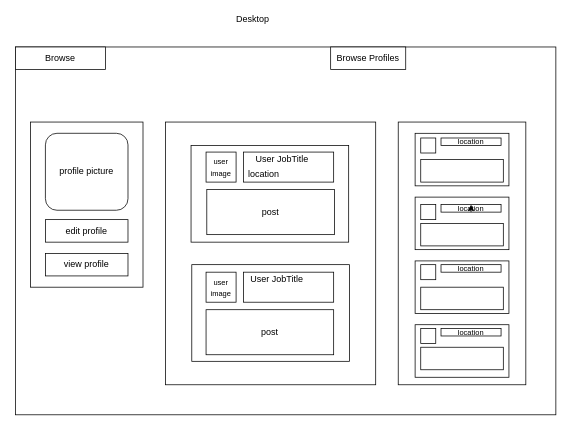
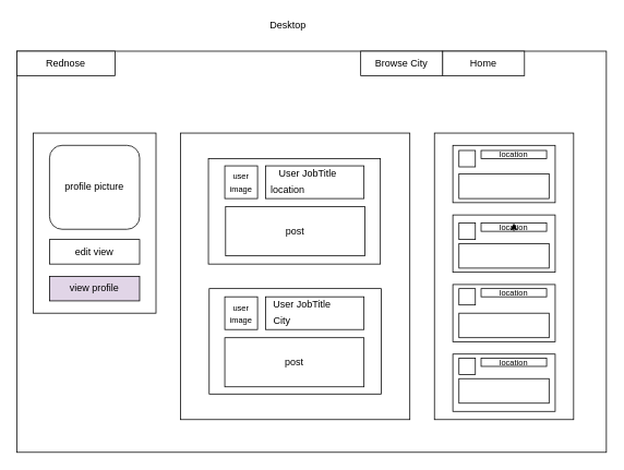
  <mxCell id="0" />
  <mxCell id="1" parent="0" />
  <mxCell id="2" value="" style="rounded=0;whiteSpace=wrap;html=1;" parent="1" vertex="1"><mxGeometry x="20" y="62" width="720" height="490" as="geometry" /></mxCell>
- <mxCell id="3" value="Browse" style="rounded=0;whiteSpace=wrap;html=1;" parent="1" vertex="1"><mxGeometry x="20" y="62" width="120" height="30" as="geometry" /></mxCell>
+ <mxCell id="3" value="Rednose" style="rounded=0;whiteSpace=wrap;html=1;" parent="1" vertex="1"><mxGeometry x="20" y="62" width="120" height="30" as="geometry" /></mxCell>
+ <mxCell id="4" value="Home" style="rounded=0;whiteSpace=wrap;html=1;" parent="1" vertex="1"><mxGeometry x="540" y="62" width="100" height="30" as="geometry" /></mxCell>
  <mxCell id="5" value="" style="rounded=0;whiteSpace=wrap;html=1;" parent="1" vertex="1"><mxGeometry x="40" y="162" width="150" height="220" as="geometry" /></mxCell>
  <mxCell id="6" value="" style="rounded=0;whiteSpace=wrap;html=1;" parent="1" vertex="1"><mxGeometry x="220" y="162" width="280" height="350" as="geometry" /></mxCell>
  <mxCell id="7" value="profile picture" style="whiteSpace=wrap;html=1;rounded=1;" parent="1" vertex="1"><mxGeometry x="60" y="177" width="110" height="102.5" as="geometry" /></mxCell>
- <mxCell id="8" value="Desktop" style="text;html=1;align=center;verticalAlign=middle;resizable=0;points=[];autosize=1;" parent="1" vertex="1"><mxGeometry x="306" y="15" width="60" height="20" as="geometry" /></mxCell>
+ <mxCell id="8" value="Desktop" style="text;html=1;align=center;verticalAlign=middle;resizable=0;points=[];autosize=1;" parent="1" vertex="1"><mxGeometry x="321" y="20" width="60" height="20" as="geometry" /></mxCell>
  <mxCell id="9" style="edgeStyle=orthogonalEdgeStyle;rounded=0;orthogonalLoop=1;jettySize=auto;html=1;exitX=0.5;exitY=1;exitDx=0;exitDy=0;" edge="1" parent="1" source="5" target="5"><mxGeometry relative="1" as="geometry" /></mxCell>
- <mxCell id="10" value="&lt;span&gt;edit profile&lt;/span&gt;" style="rounded=0;whiteSpace=wrap;html=1;" vertex="1" parent="1"><mxGeometry x="60" y="292" width="110" height="30" as="geometry" /></mxCell>
+ <mxCell id="10" value="&lt;span&gt;edit view&lt;/span&gt;" style="rounded=0;whiteSpace=wrap;html=1;" vertex="1" parent="1"><mxGeometry x="60" y="292" width="110" height="30" as="geometry" /></mxCell>
  <mxCell id="11" value="" style="rounded=0;whiteSpace=wrap;html=1;" vertex="1" parent="1"><mxGeometry x="530" y="162" width="170" height="350" as="geometry" /></mxCell>
  <mxCell id="12" value="" style="rounded=0;whiteSpace=wrap;html=1;" vertex="1" parent="1"><mxGeometry x="254" y="193.25" width="210" height="128.75" as="geometry" /></mxCell>
  <mxCell id="13" value="&lt;font style=&quot;font-size: 10px&quot;&gt;user image&lt;/font&gt;" style="whiteSpace=wrap;html=1;aspect=fixed;" vertex="1" parent="1"><mxGeometry x="274" y="202" width="40" height="40" as="geometry" /></mxCell>
  <mxCell id="14" value="" style="rounded=0;whiteSpace=wrap;html=1;" vertex="1" parent="1"><mxGeometry x="324" y="202" width="120" height="40" as="geometry" /></mxCell>
  <mxCell id="15" value="User JobTitle" style="text;html=1;strokeColor=none;fillColor=none;align=center;verticalAlign=middle;whiteSpace=wrap;rounded=0;" vertex="1" parent="1"><mxGeometry x="331" y="202" width="89" height="20" as="geometry" /></mxCell>
  <mxCell id="16" value="location" style="text;html=1;strokeColor=none;fillColor=none;align=center;verticalAlign=middle;whiteSpace=wrap;rounded=0;" vertex="1" parent="1"><mxGeometry x="331" y="222" width="40" height="20" as="geometry" /></mxCell>
  <mxCell id="17" value="post" style="rounded=0;whiteSpace=wrap;html=1;" vertex="1" parent="1"><mxGeometry x="275" y="252" width="170" height="60" as="geometry" /></mxCell>
  <mxCell id="18" value="" style="rounded=0;whiteSpace=wrap;html=1;" vertex="1" parent="1"><mxGeometry x="255" y="352" width="210" height="128.75" as="geometry" /></mxCell>
  <mxCell id="19" value="&lt;font style=&quot;font-size: 10px&quot;&gt;user image&lt;/font&gt;" style="whiteSpace=wrap;html=1;aspect=fixed;" vertex="1" parent="1"><mxGeometry x="274" y="362" width="40" height="40" as="geometry" /></mxCell>
  <mxCell id="20" value="" style="rounded=0;whiteSpace=wrap;html=1;" vertex="1" parent="1"><mxGeometry x="324" y="362" width="120" height="40" as="geometry" /></mxCell>
  <mxCell id="21" value="post" style="rounded=0;whiteSpace=wrap;html=1;" vertex="1" parent="1"><mxGeometry x="274" y="412" width="170" height="60" as="geometry" /></mxCell>
  <mxCell id="22" value="User JobTitle" style="text;html=1;strokeColor=none;fillColor=none;align=center;verticalAlign=middle;whiteSpace=wrap;rounded=0;" vertex="1" parent="1"><mxGeometry x="324" y="362" width="89" height="20" as="geometry" /></mxCell>
+ <mxCell id="23" value="City" style="text;html=1;strokeColor=none;fillColor=none;align=center;verticalAlign=middle;whiteSpace=wrap;rounded=0;" vertex="1" parent="1"><mxGeometry x="324" y="382" width="40" height="20" as="geometry" /></mxCell>
  <mxCell id="24" value="" style="rounded=0;whiteSpace=wrap;html=1;" vertex="1" parent="1"><mxGeometry x="552.5" y="177" width="125" height="70" as="geometry" /></mxCell>
  <mxCell id="25" value="" style="rounded=0;whiteSpace=wrap;html=1;" vertex="1" parent="1"><mxGeometry x="552.5" y="262" width="125" height="70" as="geometry" /></mxCell>
  <mxCell id="26" value="" style="rounded=0;whiteSpace=wrap;html=1;" vertex="1" parent="1"><mxGeometry x="552.5" y="347" width="125" height="70" as="geometry" /></mxCell>
  <mxCell id="27" value="" style="rounded=0;whiteSpace=wrap;html=1;" vertex="1" parent="1"><mxGeometry x="552.5" y="432" width="125" height="70" as="geometry" /></mxCell>
  <mxCell id="28" value="" style="whiteSpace=wrap;html=1;aspect=fixed;" vertex="1" parent="1"><mxGeometry x="560" y="183.25" width="20" height="20" as="geometry" /></mxCell>
  <mxCell id="29" value="&lt;font style=&quot;font-size: 10px&quot;&gt;location&lt;/font&gt;" style="rounded=0;whiteSpace=wrap;html=1;" vertex="1" parent="1"><mxGeometry x="587" y="183.25" width="80" height="10" as="geometry" /></mxCell>
  <mxCell id="30" value="" style="whiteSpace=wrap;html=1;aspect=fixed;" vertex="1" parent="1"><mxGeometry x="560" y="352" width="20" height="20" as="geometry" /></mxCell>
  <mxCell id="31" value="" style="whiteSpace=wrap;html=1;aspect=fixed;" vertex="1" parent="1"><mxGeometry x="560" y="437" width="20" height="20" as="geometry" /></mxCell>
  <mxCell id="32" value="" style="whiteSpace=wrap;html=1;aspect=fixed;" vertex="1" parent="1"><mxGeometry x="560" y="272" width="20" height="20" as="geometry" /></mxCell>
  <mxCell id="33" value="&lt;font style=&quot;font-size: 10px&quot;&gt;location&lt;/font&gt;" style="rounded=0;whiteSpace=wrap;html=1;" vertex="1" parent="1"><mxGeometry x="587" y="437" width="80" height="10" as="geometry" /></mxCell>
  <mxCell id="34" value="&lt;font style=&quot;font-size: 10px&quot;&gt;location&lt;/font&gt;" style="rounded=0;whiteSpace=wrap;html=1;" vertex="1" parent="1"><mxGeometry x="587" y="352" width="80" height="10" as="geometry" /></mxCell>
  <mxCell id="35" value="&lt;font style=&quot;font-size: 10px&quot;&gt;location&lt;/font&gt;" style="rounded=0;whiteSpace=wrap;html=1;" vertex="1" parent="1"><mxGeometry x="587" y="272" width="80" height="10" as="geometry" /></mxCell>
  <mxCell id="36" value="" style="rounded=0;whiteSpace=wrap;html=1;" vertex="1" parent="1"><mxGeometry x="560" y="212" width="110" height="30" as="geometry" /></mxCell>
  <mxCell id="37" style="edgeStyle=orthogonalEdgeStyle;rounded=0;orthogonalLoop=1;jettySize=auto;html=1;exitX=0.5;exitY=1;exitDx=0;exitDy=0;entryX=0.5;entryY=0;entryDx=0;entryDy=0;" edge="1" parent="1" source="35" target="35"><mxGeometry relative="1" as="geometry" /></mxCell>
  <mxCell id="38" value="" style="rounded=0;whiteSpace=wrap;html=1;" vertex="1" parent="1"><mxGeometry x="560" y="462" width="110" height="30" as="geometry" /></mxCell>
  <mxCell id="39" value="" style="rounded=0;whiteSpace=wrap;html=1;" vertex="1" parent="1"><mxGeometry x="560" y="382" width="110" height="30" as="geometry" /></mxCell>
  <mxCell id="40" value="" style="rounded=0;whiteSpace=wrap;html=1;" vertex="1" parent="1"><mxGeometry x="560" y="297" width="110" height="30" as="geometry" /></mxCell>
- <mxCell id="41" value="Browse Profiles" style="rounded=0;whiteSpace=wrap;html=1;" vertex="1" parent="1"><mxGeometry x="440" y="62" width="100" height="30" as="geometry" /></mxCell>
- <mxCell id="42" value="&lt;span&gt;view profile&lt;/span&gt;" style="rounded=0;whiteSpace=wrap;html=1;" vertex="1" parent="1"><mxGeometry x="60" y="337" width="110" height="30" as="geometry" /></mxCell>
+ <mxCell id="41" value="Browse City" style="rounded=0;whiteSpace=wrap;html=1;" vertex="1" parent="1"><mxGeometry x="440" y="62" width="100" height="30" as="geometry" /></mxCell>
+ <mxCell id="42" value="&lt;span&gt;view profile&lt;/span&gt;" style="rounded=0;whiteSpace=wrap;html=1;fillColor=#e1d5e7;" vertex="1" parent="1"><mxGeometry x="60" y="337" width="110" height="30" as="geometry" /></mxCell>
